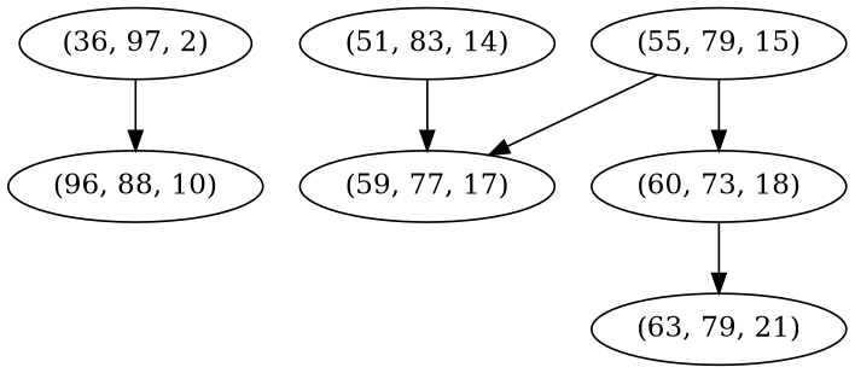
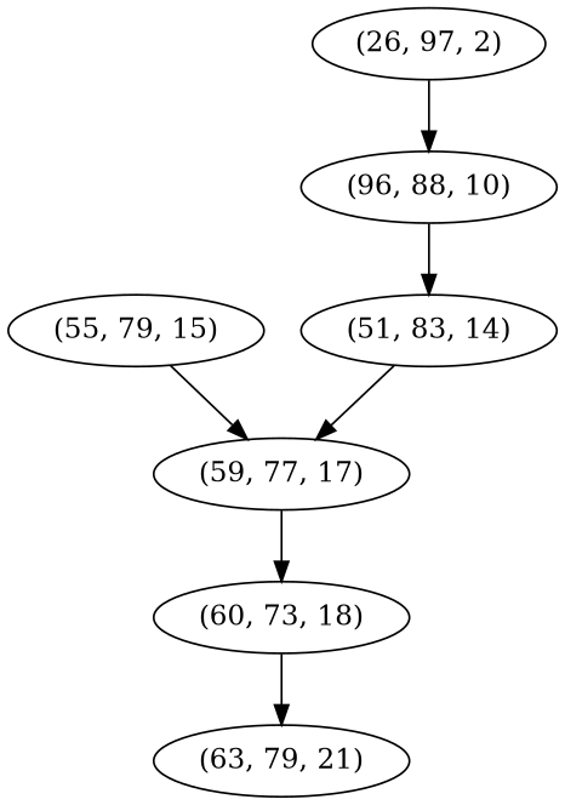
  digraph {
    fontname="DejaVu Serif"
    node [fontname="DejaVu Serif"]
    edge [fontname="DejaVu Serif"]
    n1 [label="(96, 88, 10)"]
-   "(36, 97, 2)"
+   "(36, 97, 2)" [label="(26, 97, 2)"]
    "(51, 83, 14)"
    "(59, 77, 17)"
    "(55, 79, 15)"
    "(60, 73, 18)"
    n7 [label="(63, 79, 21)"]
+   n1 -> "(51, 83, 14)"
    "(36, 97, 2)" -> n1
    "(51, 83, 14)" -> "(59, 77, 17)"
-   "(55, 79, 15)" -> "(60, 73, 18)"
+   "(59, 77, 17)" -> "(60, 73, 18)"
    "(55, 79, 15)" -> "(59, 77, 17)"
    "(60, 73, 18)" -> n7
  }
